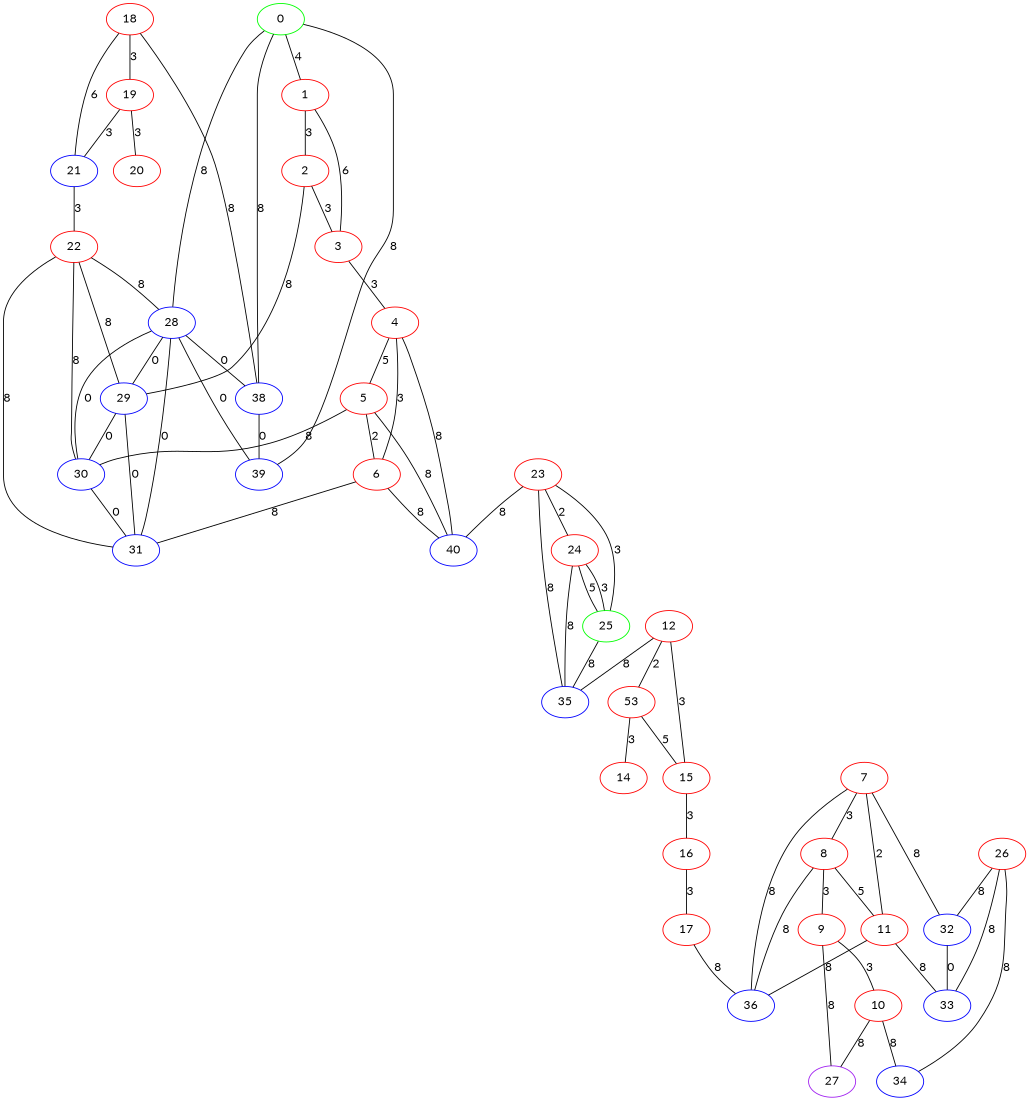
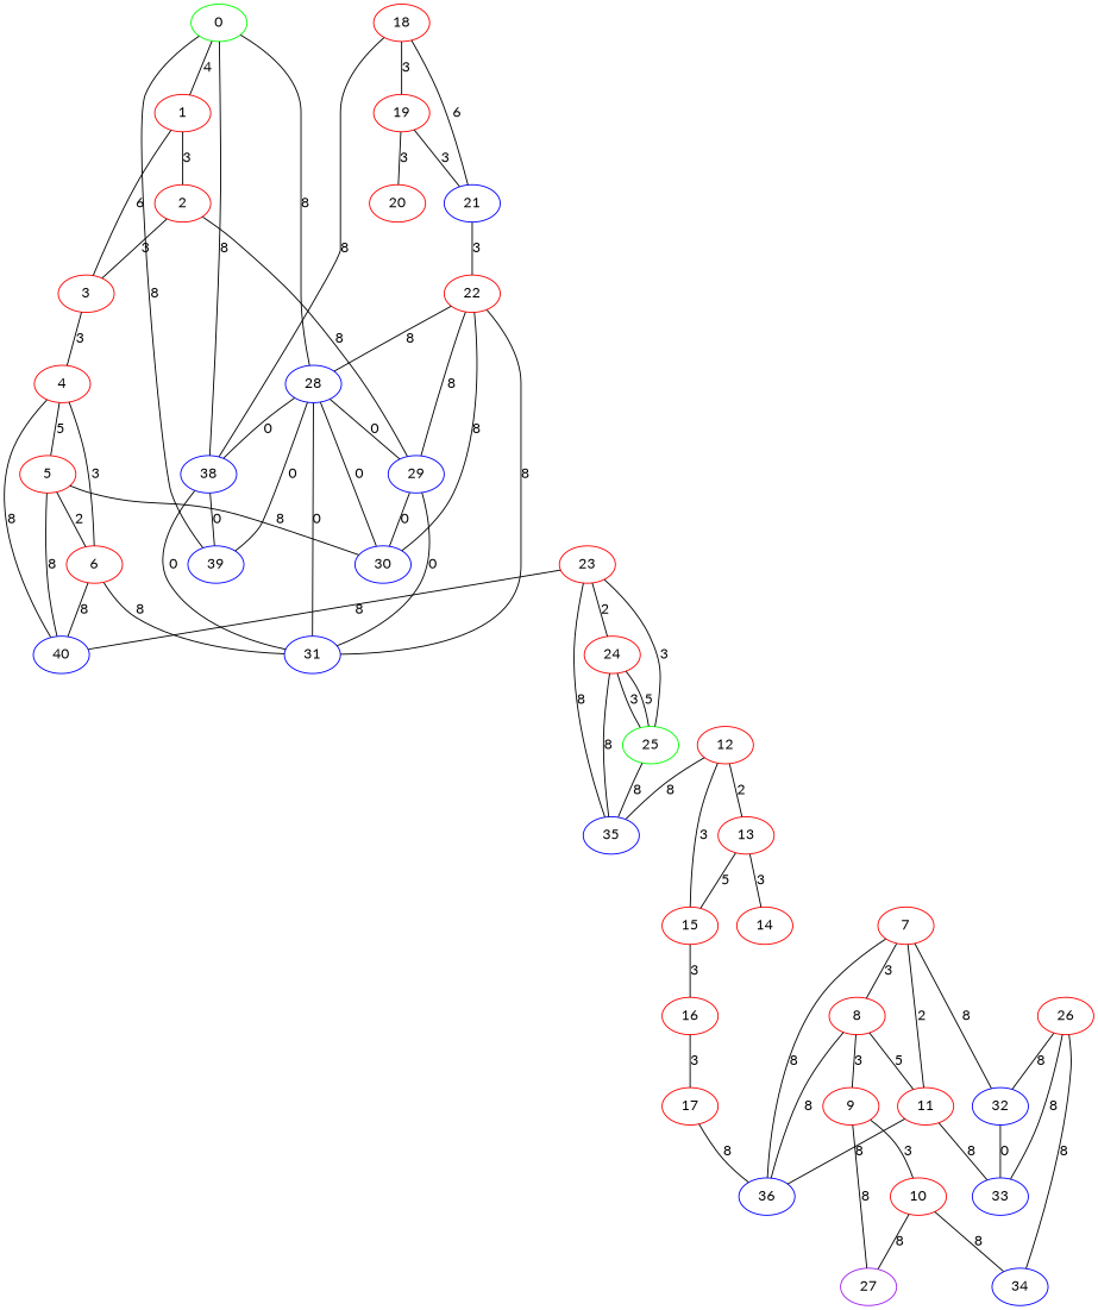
  graph {
    fontname=Lato
    node [color=red fontname=Lato weight=1]
    edge [fontname=Lato]
    0 [color=green weight=2]
    1
    28 [color=blue weight=3]
    38 [color=blue weight=3]
    39 [color=blue weight=3]
    2
    3
    29 [color=blue weight=3]
    30 [color=blue weight=3]
    31 [color=blue weight=3]
    4
    5
    6
    40 [color=blue weight=3]
    7
    8
    11
    32 [color=blue weight=3]
    36 [color=blue weight=3]
    9
    33 [color=blue weight=3]
    10
    27 [color=purple weight=4]
    34 [color=blue weight=3]
    12
-   13 [label=53]
+   13
    15
    35 [color=blue weight=3]
    14
    16
    17
    18
    19
    21 [color=blue]
    20
    22
    23
    24
    25 [color=green weight=2]
    26
    0 -- 1 [label=4]
    0 -- 28 [label=8]
    0 -- 38 [label=8]
    0 -- 39 [label=8]
    1 -- 2 [label=3]
    1 -- 3 [label=6]
    28 -- 38 [label=0]
    28 -- 39 [label=0]
    28 -- 29 [label=0]
    28 -- 30 [label=0]
    28 -- 31 [label=0]
    38 -- 39 [label=0]
    2 -- 3 [label=3]
    2 -- 29 [label=8]
    3 -- 4 [label=3]
    29 -- 30 [label=0]
    29 -- 31 [label=0]
-   30 -- 31 [label=0]
+   38 -- 31 [label=0]
    4 -- 5 [label=5]
    4 -- 6 [label=3]
    4 -- 40 [label=8]
    5 -- 30 [label=8]
    5 -- 6 [label=2]
    5 -- 40 [label=8]
    6 -- 31 [label=8]
    6 -- 40 [label=8]
    7 -- 8 [label=3]
    7 -- 11 [label=2]
    7 -- 32 [label=8]
    7 -- 36 [label=8]
    8 -- 11 [label=5]
    8 -- 36 [label=8]
    8 -- 9 [label=3]
    11 -- 36 [label=8]
    11 -- 33 [label=8]
    32 -- 33 [label=0]
    9 -- 10 [label=3]
    9 -- 27 [label=8]
    10 -- 27 [label=8]
    10 -- 34 [label=8]
    12 -- 13 [label=2]
    12 -- 15 [label=3]
    12 -- 35 [label=8]
    13 -- 15 [label=5]
    13 -- 14 [label=3]
    15 -- 16 [label=3]
    16 -- 17 [label=3]
    17 -- 36 [label=8]
    18 -- 38 [label=8]
    18 -- 19 [label=3]
    18 -- 21 [label=6]
    19 -- 21 [label=3]
    19 -- 20 [label=3]
    21 -- 22 [label=3]
    22 -- 28 [label=8]
    22 -- 29 [label=8]
    22 -- 30 [label=8]
    22 -- 31 [label=8]
    23 -- 40 [label=8]
    23 -- 35 [label=8]
    23 -- 24 [label=2]
    23 -- 25 [label=3]
    24 -- 35 [label=8]
    24 -- 25 [label=5]
    24 -- 25 [label=3]
    25 -- 35 [label=8]
    26 -- 32 [label=8]
    26 -- 33 [label=8]
    26 -- 34 [label=8]
  }
